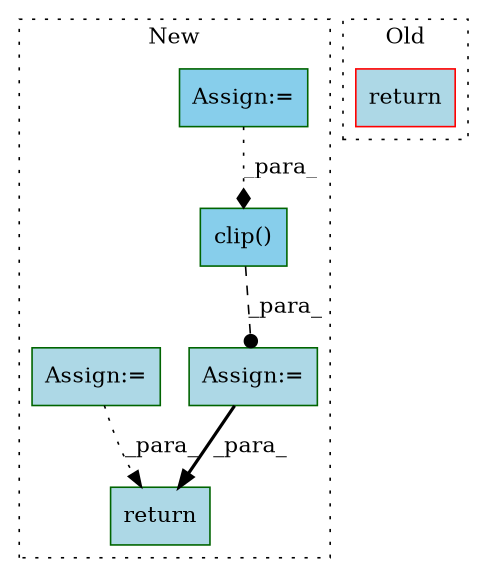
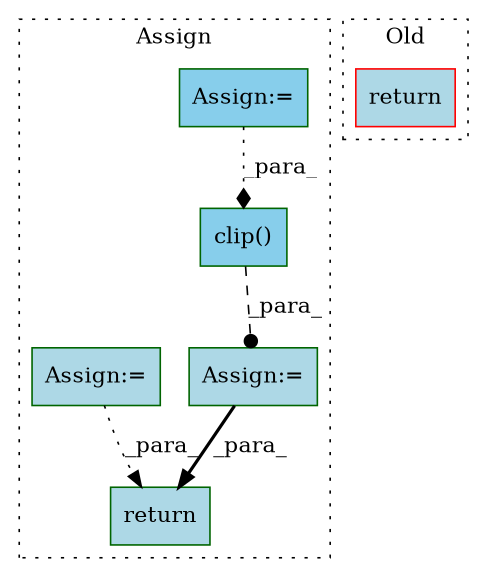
  digraph {
    node [a=68 l=3 shape=box style=filled fillcolor=lightblue color=darkgreen]
    edge [style=dotted arrowhead=normal]
    n1 [a=75 l="21,1" label="clip()" s="52691,52728" fillcolor=skyblue]
    n2 [a=93 l=7 label=return s=53153]
    n3 [label="Assign:=" s=52896]
    n4 [label="Assign:=" s=52628 fillcolor=skyblue]
    n5 [label="Assign:=" s=52163]
    n6 [a=93 l=7 label=return s=57240 color=red]
    subgraph cluster_1 {
-     label=New
+     label=Assign
      style=dotted
      n1
      n2
      n3
      n4
      n5
    }
    subgraph cluster_2 {
      label=Old
      style=dotted
      n6
    }
    n1 -> n3 [label=_para_ style=dashed arrowhead=dot]
    n3 -> n2 [label=_para_ style=bold]
    n4 -> n1 [label=_para_ arrowhead=diamond]
    n5 -> n2 [label=_para_]
  }
